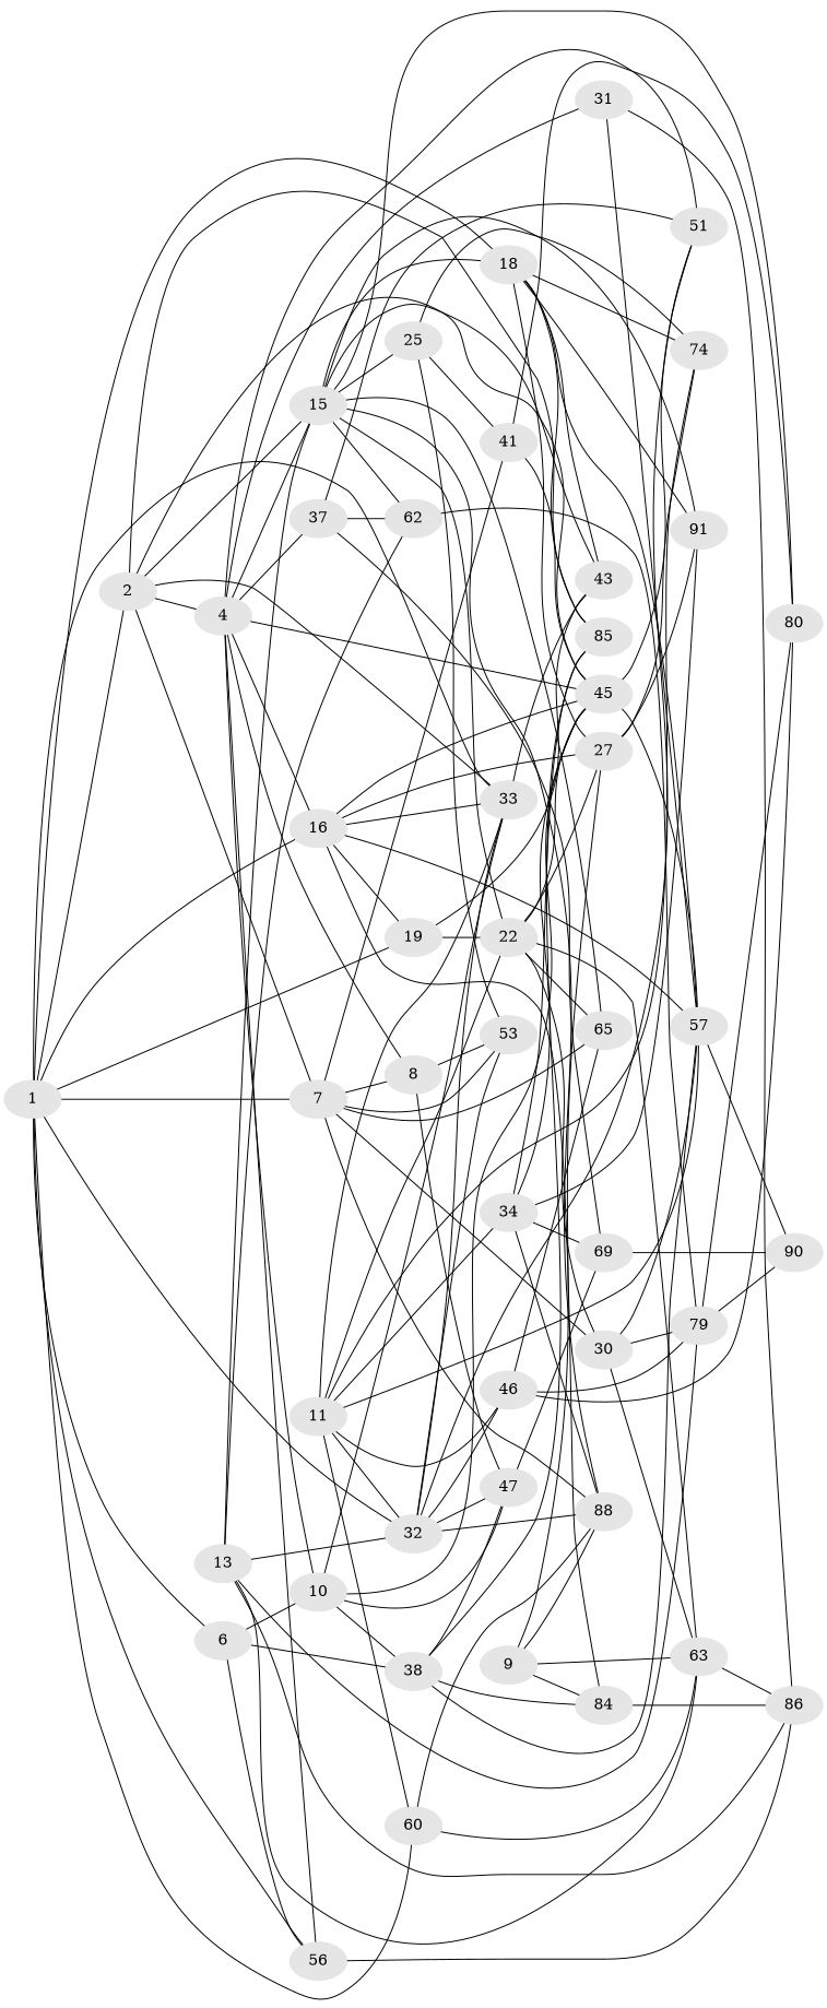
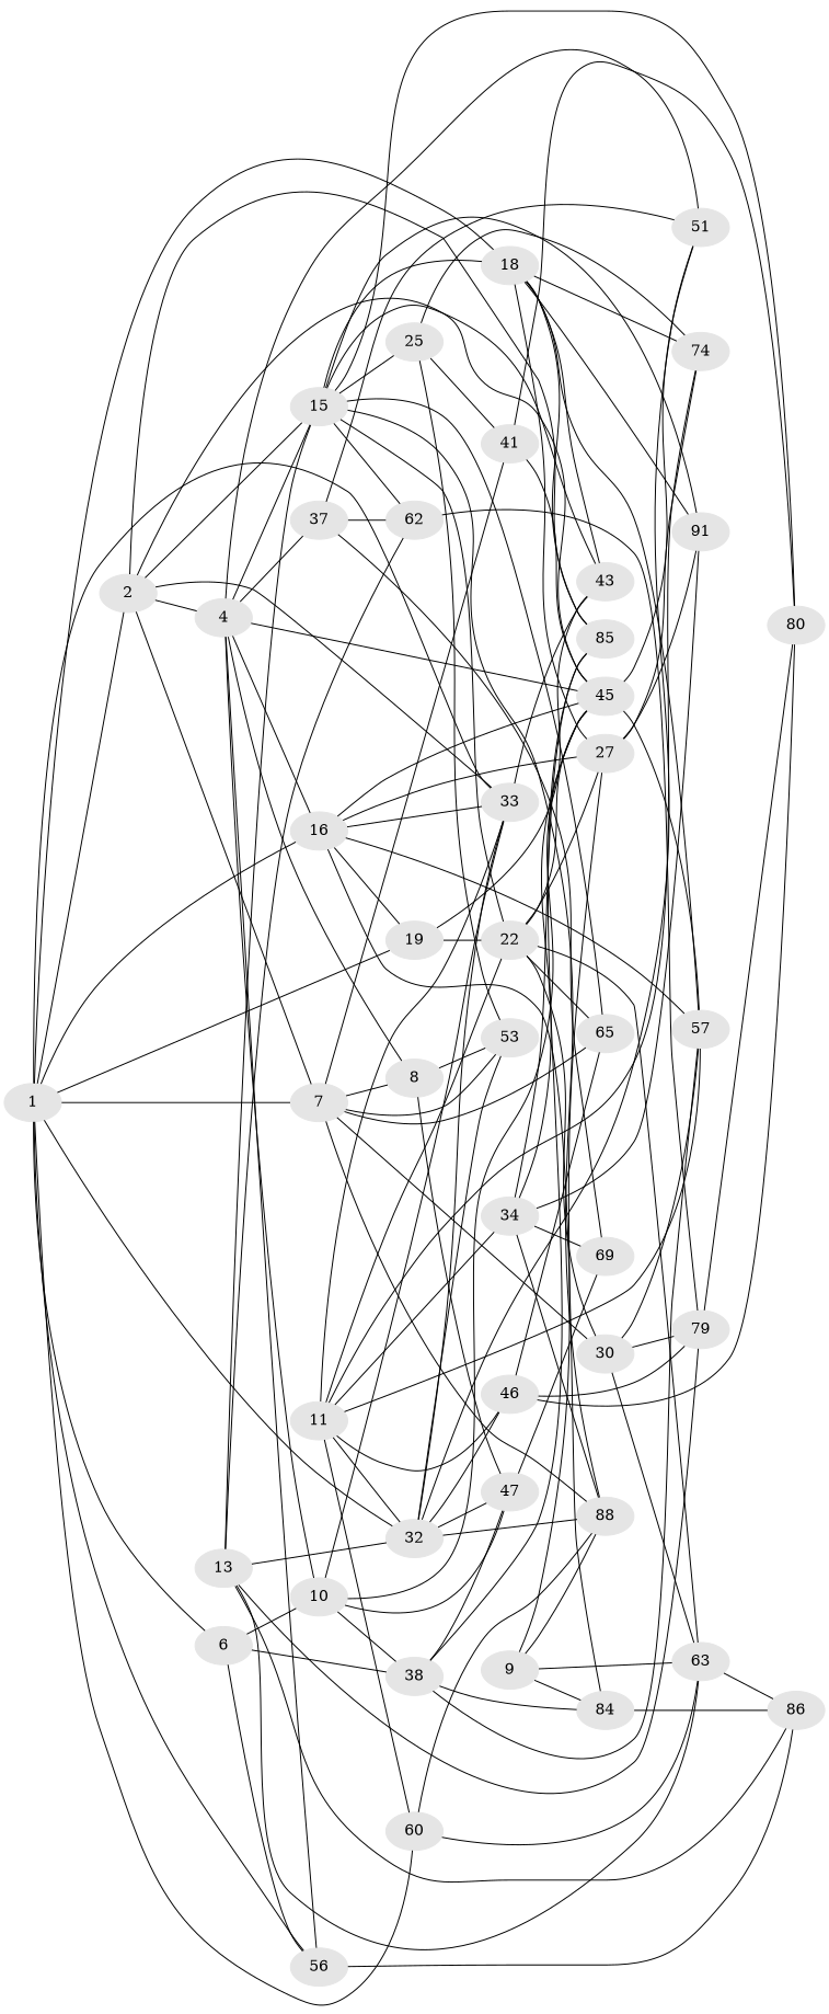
  graph {
    rankdir=LR
    node [color=gray90 style=filled]
    1 [super="+66+49+17+70"]
    2 [super="+3+61"]
    6
    7 [super="+26+52+42"]
    16 [super="+89+39"]
    18 [super="+55+23"]
    19
    32 [super="+40+71"]
    33 [super="+72"]
    56
    60
    4 [super="+54+5+76"]
    15 [super="+20"]
    45 [super="+59+81+48"]
    85
    10 [super="+12"]
    38 [super="+82"]
    8
    30 [super="+44"]
    41
    53
    65
    88 [super="+91"]
    27 [super="+87"]
    84
    57 [super="+68+58"]
    74
    43
    n29 [label=91]
    22 [super="+28"]
    51
    47
    46 [super="+67"]
    86
    63 [super="+77"]
-   31
    37
    62
    25
    80
    69
    79 [super="+94"]
    9
    11 [super="+24"]
    34 [super="+35"]
-   90
    13 [super="+78"]
    1 -- 2
    1 -- 6
    1 -- 7 [weight=2]
    1 -- 16
    1 -- 18
    1 -- 19
    1 -- 32 [weight=2]
    1 -- 33
    1 -- 56
    1 -- 60
    2 -- 7 [weight=2]
    2 -- 33
    2 -- 4
    2 -- 15
    2 -- 45
    2 -- 85
    6 -- 56
    6 -- 10
    6 -- 38
    7 -- 8
    7 -- 30
    7 -- 41
    7 -- 53
    7 -- 65
    7 -- 88
    16 -- 19
    16 -- 33
    16 -- 45
    16 -- 27
    16 -- 84
    16 -- 57
    18 -- 85
    18 -- 27
    18 -- 57
    18 -- 74
    18 -- 43
    18 -- n29
    19 -- 43
    19 -- 22
    32 -- 33 [weight=2]
    32 -- 53
    32 -- 88
    32 -- 51
    32 -- 47
    32 -- 46 [weight=2]
    33 -- 43
    56 -- 86
    60 -- 88
    60 -- 63
    4 -- 16
    4 -- 56
    4 -- 15
    4 -- 45 [weight=3]
    4 -- 10
    4 -- 8
    4 -- 51
-   4 -- 31
    4 -- 37
    15 -- 18
    15 -- 65
    15 -- 88
    15 -- 43
    15 -- n29
    15 -- 22
    15 -- 62
    15 -- 25
    15 -- 80
    45 -- 57
    45 -- 51
    10 -- 33
    10 -- 45
    10 -- 38
    10 -- 47
    38 -- 85
    38 -- 84
    38 -- 57
    38 -- 47
    8 -- 53
    8 -- 47
    30 -- 57
    30 -- 63
    30 -- 79
    41 -- 45
    41 -- 80
    27 -- 74
    27 -- n29
    84 -- 86
-   57 -- 90
    22 -- 45
    22 -- 30
    22 -- 65
    22 -- 27
    22 -- 63
    47 -- 69
    46 -- 65
    46 -- 80
    46 -- 79
    63 -- 86
-   31 -- 57
-   31 -- 86
    37 -- 51
    37 -- 62
    37 -- 69
    62 -- 79
    25 -- 41
    25 -- 53
    25 -- 74
-   69 -- 90
    79 -- 80
-   79 -- 90
    9 -- 88
    9 -- 27
    9 -- 84
    9 -- 63
    11 -- 32
    11 -- 33
    11 -- 60
    11 -- 57
    11 -- 74
    11 -- 22
    11 -- 46
    11 -- 34
    34 -- 45 [weight=2]
    34 -- 85
    34 -- 88
    34 -- n29
    34 -- 69
    13 -- 32
    13 -- 15
    13 -- 86
    13 -- 63
    13 -- 62
    13 -- 79
  }
